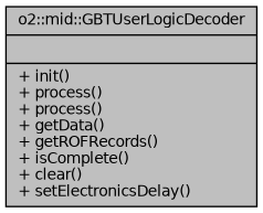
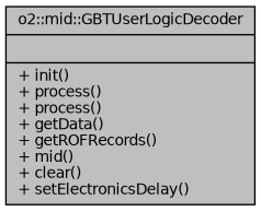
  digraph {
-   n1 [color=black fillcolor=grey75 fontcolor=black fontname=Helvetica fontsize=10 height=0.2 label="{o2::mid::GBTUserLogicDecoder\n||+ init()\l+ process()\l+ process()\l+ getData()\l+ getROFRecords()\l+ isComplete()\l+ clear()\l+ setElectronicsDelay()\l}" shape=record style=filled width=0.4]
+   n1 [color=black fillcolor=grey75 fontcolor=black fontname=Helvetica fontsize=10 height=0.2 label="{o2::mid::GBTUserLogicDecoder\n||+ init()\l+ process()\l+ process()\l+ getData()\l+ getROFRecords()\l+ mid()\l+ clear()\l+ setElectronicsDelay()\l}" shape=record style=filled width=0.4]
  }
